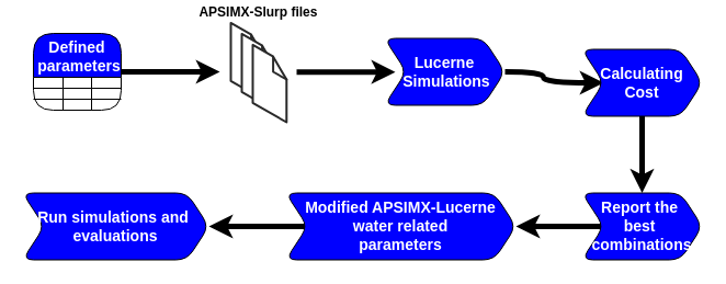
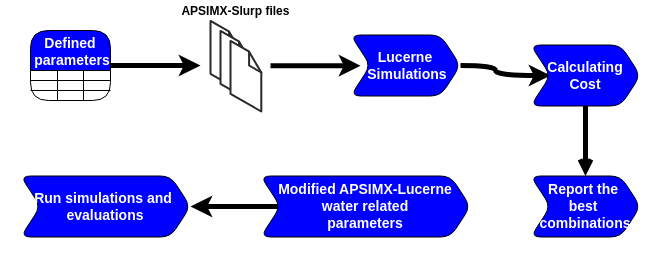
  <mxCell id="0" />
  <mxCell id="1" parent="0" />
  <mxCell id="2" style="edgeStyle=orthogonalEdgeStyle;orthogonalLoop=1;jettySize=auto;html=1;exitX=1;exitY=0.5;exitDx=0;exitDy=0;strokeWidth=5;curved=1;labelBackgroundColor=none;" edge="1" parent="1" source="3"><mxGeometry relative="1" as="geometry"><mxPoint x="200" y="65" as="targetPoint" /></mxGeometry></mxCell>
  <mxCell id="3" value="Defined&#10; parameters" style="shape=table;container=1;collapsible=0;childLayout=tableLayout;align=center;fillColor=#0000FF;rounded=1;labelBackgroundColor=none;fontSize=14;fontColor=#FFFFFF;fontStyle=1" vertex="1" parent="1"><mxGeometry x="30" y="30" width="80" height="70" as="geometry" /></mxCell>
  <mxCell id="4" value="" style="shape=partialRectangle;html=1;whiteSpace=wrap;collapsible=0;dropTarget=0;pointerEvents=0;fillColor=none;top=0;left=0;bottom=0;right=0;points=[[0,0.5],[1,0.5]];portConstraint=eastwest;rounded=1;labelBackgroundColor=none;" vertex="1" parent="3"><mxGeometry y="40" width="80" height="10" as="geometry" /></mxCell>
  <mxCell id="5" value="" style="shape=partialRectangle;html=1;whiteSpace=wrap;connectable=0;fillColor=none;top=0;left=0;bottom=0;right=0;overflow=hidden;rounded=1;labelBackgroundColor=none;" vertex="1" parent="4"><mxGeometry width="27" height="10" as="geometry" /></mxCell>
  <mxCell id="6" value="" style="shape=partialRectangle;html=1;whiteSpace=wrap;connectable=0;fillColor=none;top=0;left=0;bottom=0;right=0;overflow=hidden;rounded=1;labelBackgroundColor=none;" vertex="1" parent="4"><mxGeometry x="27" width="26" height="10" as="geometry" /></mxCell>
  <mxCell id="7" value="" style="shape=partialRectangle;html=1;whiteSpace=wrap;connectable=0;fillColor=none;top=0;left=0;bottom=0;right=0;overflow=hidden;rounded=1;labelBackgroundColor=none;" vertex="1" parent="4"><mxGeometry x="53" width="27" height="10" as="geometry" /></mxCell>
  <mxCell id="8" value="" style="shape=partialRectangle;html=1;whiteSpace=wrap;collapsible=0;dropTarget=0;pointerEvents=0;fillColor=none;top=0;left=0;bottom=0;right=0;points=[[0,0.5],[1,0.5]];portConstraint=eastwest;labelBackgroundColor=none;labelBorderColor=#00FF00;rounded=1;" vertex="1" parent="3"><mxGeometry y="50" width="80" height="10" as="geometry" /></mxCell>
  <mxCell id="9" value="" style="shape=partialRectangle;html=1;whiteSpace=wrap;connectable=0;fillColor=none;top=0;left=0;bottom=0;right=0;overflow=hidden;rounded=1;labelBackgroundColor=none;" vertex="1" parent="8"><mxGeometry width="27" height="10" as="geometry" /></mxCell>
  <mxCell id="10" value="" style="shape=partialRectangle;html=1;whiteSpace=wrap;connectable=0;fillColor=none;top=0;left=0;bottom=0;right=0;overflow=hidden;rounded=1;labelBackgroundColor=none;" vertex="1" parent="8"><mxGeometry x="27" width="26" height="10" as="geometry" /></mxCell>
  <mxCell id="11" value="" style="shape=partialRectangle;html=1;whiteSpace=wrap;connectable=0;fillColor=none;top=0;left=0;bottom=0;right=0;overflow=hidden;rounded=1;labelBackgroundColor=none;" vertex="1" parent="8"><mxGeometry x="53" width="27" height="10" as="geometry" /></mxCell>
  <mxCell id="12" value="" style="shape=partialRectangle;html=1;whiteSpace=wrap;collapsible=0;dropTarget=0;pointerEvents=0;fillColor=none;top=0;left=0;bottom=0;right=0;points=[[0,0.5],[1,0.5]];portConstraint=eastwest;rounded=1;labelBackgroundColor=none;" vertex="1" parent="3"><mxGeometry y="60" width="80" height="10" as="geometry" /></mxCell>
  <mxCell id="13" value="" style="shape=partialRectangle;html=1;whiteSpace=wrap;connectable=0;fillColor=none;top=0;left=0;bottom=0;right=0;overflow=hidden;rounded=1;labelBackgroundColor=none;" vertex="1" parent="12"><mxGeometry width="27" height="10" as="geometry" /></mxCell>
  <mxCell id="14" value="" style="shape=partialRectangle;html=1;whiteSpace=wrap;connectable=0;fillColor=none;top=0;left=0;bottom=0;right=0;overflow=hidden;rounded=1;labelBackgroundColor=none;" vertex="1" parent="12"><mxGeometry x="27" width="26" height="10" as="geometry" /></mxCell>
  <mxCell id="15" value="" style="shape=partialRectangle;html=1;whiteSpace=wrap;connectable=0;fillColor=none;top=0;left=0;bottom=0;right=0;overflow=hidden;rounded=1;labelBackgroundColor=none;" vertex="1" parent="12"><mxGeometry x="53" width="27" height="10" as="geometry" /></mxCell>
  <mxCell id="16" value="" style="edgeStyle=orthogonalEdgeStyle;curved=1;rounded=0;orthogonalLoop=1;jettySize=auto;html=1;strokeWidth=5;fillColor=#000000;labelBackgroundColor=none;" edge="1" parent="1" source="17" target="24"><mxGeometry relative="1" as="geometry" /></mxCell>
  <mxCell id="17" value="&lt;font style=&quot;font-size: 14px;&quot;&gt;&lt;b style=&quot;font-size: 14px;&quot;&gt;Lucerne&lt;br style=&quot;font-size: 14px;&quot;&gt;&amp;nbsp;Simulations&lt;/b&gt;&lt;/font&gt;" style="shape=step;perimeter=stepPerimeter;whiteSpace=wrap;html=1;fixedSize=1;labelBackgroundColor=none;strokeColor=#000000;rounded=1;fontColor=#FFFFFF;fontSize=14;fillColor=#0000FF;" vertex="1" parent="1"><mxGeometry x="350" y="34.5" width="110" height="61" as="geometry" /></mxCell>
  <mxCell id="18" value="APSIMX-Slurp files" style="group;rounded=1;verticalAlign=bottom;labelPosition=center;verticalLabelPosition=top;align=center;fontStyle=1;labelBackgroundColor=none;" vertex="1" connectable="0" parent="1"><mxGeometry x="210" y="20.4" width="50.8" height="90.6" as="geometry" /></mxCell>
  <mxCell id="19" value="" style="verticalLabelPosition=bottom;html=1;verticalAlign=top;strokeWidth=1;align=center;outlineConnect=0;dashed=0;outlineConnect=0;shape=mxgraph.aws3d.file;aspect=fixed;strokeColor=#292929;labelBackgroundColor=none;rounded=1;" vertex="1" parent="18"><mxGeometry width="30.8" height="70.6" as="geometry" /></mxCell>
  <mxCell id="20" value="" style="verticalLabelPosition=bottom;html=1;verticalAlign=top;strokeWidth=1;align=center;outlineConnect=0;dashed=0;outlineConnect=0;shape=mxgraph.aws3d.file;aspect=fixed;strokeColor=#292929;labelBackgroundColor=none;rounded=1;" vertex="1" parent="18"><mxGeometry x="10" y="10" width="30.8" height="70.6" as="geometry" /></mxCell>
  <mxCell id="21" value="" style="verticalLabelPosition=bottom;html=1;verticalAlign=top;strokeWidth=1;align=center;outlineConnect=0;dashed=0;outlineConnect=0;shape=mxgraph.aws3d.file;aspect=fixed;strokeColor=#292929;labelBackgroundColor=none;rounded=1;" vertex="1" parent="18"><mxGeometry x="20" y="20" width="30.8" height="70.6" as="geometry" /></mxCell>
  <mxCell id="22" style="edgeStyle=orthogonalEdgeStyle;orthogonalLoop=1;jettySize=auto;html=1;exitX=1;exitY=0.5;exitDx=0;exitDy=0;strokeWidth=5;curved=1;labelBackgroundColor=none;" edge="1" parent="1"><mxGeometry relative="1" as="geometry"><mxPoint x="270" y="65.2" as="sourcePoint" /><mxPoint x="360" y="65.2" as="targetPoint" /></mxGeometry></mxCell>
- <mxCell id="23" value="" style="edgeStyle=orthogonalEdgeStyle;curved=1;rounded=0;orthogonalLoop=1;jettySize=auto;html=1;strokeWidth=5;fillColor=#000000;labelBackgroundColor=none;" edge="1" parent="1" source="24" target="26"><mxGeometry relative="1" as="geometry" /></mxCell>
+ <mxCell id="23" value="" style="edgeStyle=orthogonalEdgeStyle;curved=1;rounded=0;orthogonalLoop=1;jettySize=auto;html=1;strokeWidth=5;fillColor=#000000;labelBackgroundColor=none;endArrow=open;" edge="1" parent="1" source="24" target="26"><mxGeometry relative="1" as="geometry" /></mxCell>
  <mxCell id="24" value="&lt;font&gt;&lt;b&gt;Calculating&lt;br&gt;Cost&lt;br&gt;&lt;/b&gt;&lt;/font&gt;" style="shape=step;perimeter=stepPerimeter;whiteSpace=wrap;html=1;fixedSize=1;labelBackgroundColor=none;strokeColor=#000000;fillColor=#0000FF;rounded=1;fontSize=14;fontColor=#FFFFFF;" vertex="1" parent="1"><mxGeometry x="530" y="44.5" width="110" height="61" as="geometry" /></mxCell>
- <mxCell id="25" value="" style="edgeStyle=orthogonalEdgeStyle;curved=1;rounded=0;orthogonalLoop=1;jettySize=auto;html=1;strokeWidth=5;fillColor=#000000;labelBackgroundColor=none;" edge="1" parent="1" source="26" target="28"><mxGeometry relative="1" as="geometry" /></mxCell>
  <mxCell id="26" value="&lt;font&gt;&lt;b&gt;Report the&amp;nbsp;&lt;br&gt;best&amp;nbsp;&lt;br&gt;combinations&lt;br&gt;&lt;/b&gt;&lt;/font&gt;" style="shape=step;perimeter=stepPerimeter;whiteSpace=wrap;html=1;fixedSize=1;labelBackgroundColor=none;strokeColor=#000000;fillColor=#0000FF;rounded=1;fontSize=14;fontColor=#FFFFFF;" vertex="1" parent="1"><mxGeometry x="530" y="175.5" width="110" height="61" as="geometry" /></mxCell>
  <mxCell id="27" value="" style="edgeStyle=orthogonalEdgeStyle;curved=1;rounded=0;orthogonalLoop=1;jettySize=auto;html=1;strokeWidth=5;fillColor=#000000;labelBackgroundColor=none;" edge="1" parent="1" source="28" target="29"><mxGeometry relative="1" as="geometry" /></mxCell>
  <mxCell id="28" value="&lt;font&gt;&lt;b&gt;Modified APSIMX-Lucerne&lt;br&gt;water related &lt;br&gt;parameters&lt;br&gt;&lt;/b&gt;&lt;/font&gt;" style="shape=step;perimeter=stepPerimeter;whiteSpace=wrap;html=1;fixedSize=1;labelBackgroundColor=none;strokeColor=#000000;fillColor=#0000FF;rounded=1;fontSize=14;fontColor=#FFFFFF;" vertex="1" parent="1"><mxGeometry x="260" y="175.5" width="210" height="61" as="geometry" /></mxCell>
  <mxCell id="29" value="&lt;font&gt;&lt;b&gt;Run simulations and&amp;nbsp;&lt;br&gt;evaluations&lt;br&gt;&lt;/b&gt;&lt;/font&gt;" style="shape=step;perimeter=stepPerimeter;whiteSpace=wrap;html=1;fixedSize=1;labelBackgroundColor=none;strokeColor=#000000;fillColor=#0000FF;rounded=1;fontSize=14;fontColor=#FFFFFF;" vertex="1" parent="1"><mxGeometry x="20" y="175.5" width="170" height="61" as="geometry" /></mxCell>
